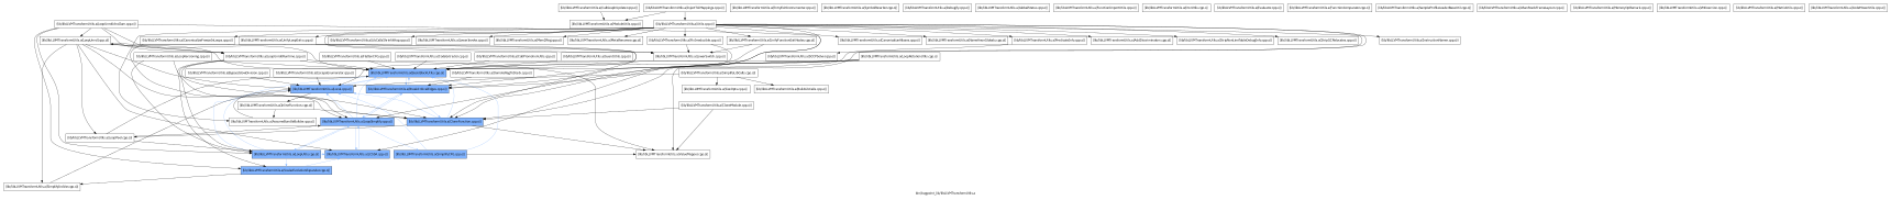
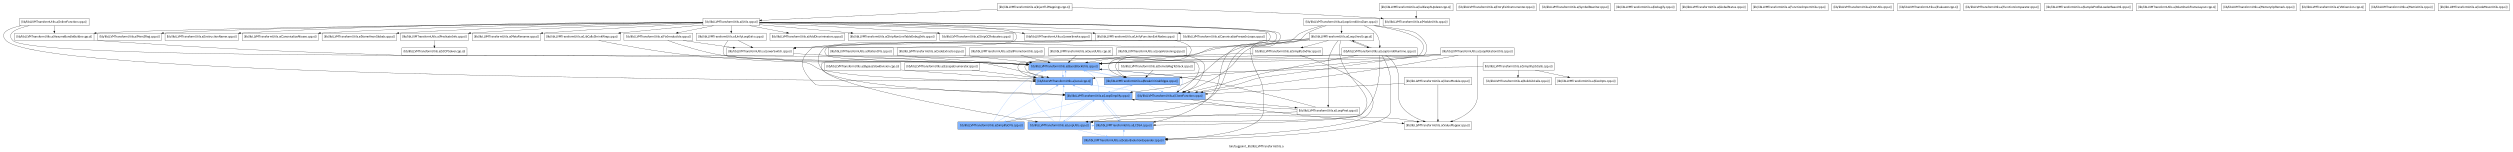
  digraph {
    fontname="IBM Plex Sans"
    label="bin/bugpoint_lib/libLLVMTransformUtils.a"
    rankdir=TB
    node [fontname="IBM Plex Sans" group=0 shape=box]
    edge [fontname="IBM Plex Sans"]
    n1 [fillcolor="0.600000 0.5 1" group=1 label="{lib/libLLVMTransformUtils.a(BasicBlockUtils.cpp.o)}" style=filled]
    n2 [fillcolor="0.600000 0.5 1" group=1 label="{lib/libLLVMTransformUtils.a(BreakCriticalEdges.cpp.o)}" style=filled]
    n3 [fillcolor="0.600000 0.5 1" group=1 label="{lib/libLLVMTransformUtils.a(Local.cpp.o)}" style=filled]
    n4 [fillcolor="0.600000 0.5 1" group=1 label="{lib/libLLVMTransformUtils.a(CloneFunction.cpp.o)}" style=filled]
    n5 [fillcolor="0.600000 0.5 1" group=1 label="{lib/libLLVMTransformUtils.a(LoopSimplify.cpp.o)}" style=filled]
    n6 [label="{lib/libLLVMTransformUtils.a(ValueMapper.cpp.o)}"]
    n7 [fillcolor="0.600000 0.5 1" group=1 label="{lib/libLLVMTransformUtils.a(LCSSA.cpp.o)}" style=filled]
    n8 [fillcolor="0.600000 0.5 1" group=1 label="{lib/libLLVMTransformUtils.a(LoopUtils.cpp.o)}" style=filled]
    n9 [fillcolor="0.600000 0.5 1" group=1 label="{lib/libLLVMTransformUtils.a(SimplifyCFG.cpp.o)}" style=filled]
    n10 [label="{lib/libLLVMTransformUtils.a(LoopPeel.cpp.o)}"]
    n11 [fillcolor="0.600000 0.5 1" group=1 label="{lib/libLLVMTransformUtils.a(ScalarEvolutionExpander.cpp.o)}" style=filled]
    n12 [label="{lib/libLLVMTransformUtils.a(CloneModule.cpp.o)}"]
    n13 [label="{lib/libLLVMTransformUtils.a(EntryExitInstrumenter.cpp.o)}"]
    n14 [label="{lib/libLLVMTransformUtils.a(FixIrreducible.cpp.o)}"]
    n15 [label="{lib/libLLVMTransformUtils.a(LowerSwitch.cpp.o)}"]
    n16 [label="{lib/libLLVMTransformUtils.a(InjectTLIMappings.cpp.o)}"]
    n17 [label="{lib/libLLVMTransformUtils.a(ModuleUtils.cpp.o)}"]
    n18 [label="{lib/libLLVMTransformUtils.a(Utils.cpp.o)}"]
    n19 [label="{lib/libLLVMTransformUtils.a(InstructionNamer.cpp.o)}"]
    n20 [label="{lib/libLLVMTransformUtils.a(LibCallsShrinkWrap.cpp.o)}"]
    n21 [label="{lib/libLLVMTransformUtils.a(LowerInvoke.cpp.o)}"]
    n22 [label="{lib/libLLVMTransformUtils.a(Mem2Reg.cpp.o)}"]
    n23 [label="{lib/libLLVMTransformUtils.a(MetaRenamer.cpp.o)}"]
    n24 [label="{lib/libLLVMTransformUtils.a(SymbolRewriter.cpp.o)}"]
    n25 [label="{lib/libLLVMTransformUtils.a(UnifyFunctionExitNodes.cpp.o)}"]
    n26 [label="{lib/libLLVMTransformUtils.a(UnifyLoopExits.cpp.o)}"]
    n27 [label="{lib/libLLVMTransformUtils.a(AssumeBundleBuilder.cpp.o)}"]
    n28 [label="{lib/libLLVMTransformUtils.a(CanonicalizeAliases.cpp.o)}"]
    n29 [label="{lib/libLLVMTransformUtils.a(CanonicalizeFreezeInLoops.cpp.o)}"]
    n30 [label="{lib/libLLVMTransformUtils.a(NameAnonGlobals.cpp.o)}"]
    n31 [label="{lib/libLLVMTransformUtils.a(PredicateInfo.cpp.o)}"]
    n32 [label="{lib/libLLVMTransformUtils.a(AddDiscriminators.cpp.o)}"]
    n33 [label="{lib/libLLVMTransformUtils.a(StripNonLineTableDebugInfo.cpp.o)}"]
    n34 [label="{lib/libLLVMTransformUtils.a(StripGCRelocates.cpp.o)}"]
    n35 [label="{lib/libLLVMTransformUtils.a(SCCPSolver.cpp.o)}"]
    n36 [label="{lib/libLLVMTransformUtils.a(BypassSlowDivision.cpp.o)}"]
    n37 [label="{lib/libLLVMTransformUtils.a(SimplifyLibCalls.cpp.o)}"]
    n38 [label="{lib/libLLVMTransformUtils.a(BuildLibCalls.cpp.o)}"]
    n39 [label="{lib/libLLVMTransformUtils.a(SizeOpts.cpp.o)}"]
    n40 [label="{lib/libLLVMTransformUtils.a(InlineFunction.cpp.o)}"]
    n41 [label="{lib/libLLVMTransformUtils.a(Debugify.cpp.o)}"]
    n42 [label="{lib/libLLVMTransformUtils.a(DemoteRegToStack.cpp.o)}"]
    n43 [label="{lib/libLLVMTransformUtils.a(EscapeEnumerator.cpp.o)}"]
    n44 [label="{lib/libLLVMTransformUtils.a(CallGraphUpdater.cpp.o)}"]
    n45 [label="{lib/libLLVMTransformUtils.a(GlobalStatus.cpp.o)}"]
    n46 [label="{lib/libLLVMTransformUtils.a(FunctionImportUtils.cpp.o)}"]
    n47 [label="{lib/libLLVMTransformUtils.a(CtorUtils.cpp.o)}"]
    n48 [label="{lib/libLLVMTransformUtils.a(Evaluator.cpp.o)}"]
    n49 [label="{lib/libLLVMTransformUtils.a(CodeExtractor.cpp.o)}"]
    n50 [label="{lib/libLLVMTransformUtils.a(CallPromotionUtils.cpp.o)}"]
    n51 [label="{lib/libLLVMTransformUtils.a(FunctionComparator.cpp.o)}"]
    n52 [label="{lib/libLLVMTransformUtils.a(SampleProfileLoaderBaseUtil.cpp.o)}"]
    n53 [label="{lib/libLLVMTransformUtils.a(ASanStackFrameLayout.cpp.o)}"]
    n54 [label="{lib/libLLVMTransformUtils.a(MemoryOpRemark.cpp.o)}"]
    n55 [label="{lib/libLLVMTransformUtils.a(GuardUtils.cpp.o)}"]
    n56 [label="{lib/libLLVMTransformUtils.a(VNCoercion.cpp.o)}"]
    n57 [label="{lib/libLLVMTransformUtils.a(SimplifyIndVar.cpp.o)}"]
    n58 [label="{lib/libLLVMTransformUtils.a(LoopVersioning.cpp.o)}"]
    n59 [label="{lib/libLLVMTransformUtils.a(LoopRotationUtils.cpp.o)}"]
    n60 [label="{lib/libLLVMTransformUtils.a(LoopUnroll.cpp.o)}"]
    n61 [label="{lib/libLLVMTransformUtils.a(LoopUnrollRuntime.cpp.o)}"]
    n62 [label="{lib/libLLVMTransformUtils.a(LoopUnrollAndJam.cpp.o)}"]
    n63 [label="{lib/libLLVMTransformUtils.a(MatrixUtils.cpp.o)}"]
    n64 [label="{lib/libLLVMTransformUtils.a(FlattenCFG.cpp.o)}"]
    n65 [label="{lib/libLLVMTransformUtils.a(CodeMoverUtils.cpp.o)}"]
    subgraph sub_1 {
      rank=same
      n1
    }
    subgraph sub_2 {
      rank=same
      n2
      n3
    }
    subgraph sub_3 {
      rank=same
      n4
      n5
    }
    subgraph sub_4 {
      rank=same
      n6
      n7
      n8
      n9
    }
    subgraph sub_5 {
      rank=same
      n1
    }
    subgraph sub_6 {
      rank=same
      n2
      n3
    }
    subgraph sub_7 {
      rank=same
      n4
      n5
    }
    subgraph sub_8 {
      rank=same
      n6
      n7
      n8
      n9
    }
    n1 -> n2 [color="0.600000 0.5 1"]
    n1 -> n3 [color="0.600000 0.5 1"]
    n2 -> n1 [color="0.600000 0.5 1"]
    n2 -> n4 [color="0.600000 0.5 1"]
    n2 -> n5 [color="0.600000 0.5 1"]
    n3 -> n1 [color="0.600000 0.5 1"]
    n4 -> n1 [color="0.600000 0.5 1"]
    n4 -> n3 [color="0.600000 0.5 1"]
    n4 -> n6
    n4 -> n10
    n5 -> n1 [color="0.600000 0.5 1"]
    n5 -> n2 [color="0.600000 0.5 1"]
    n5 -> n3 [color="0.600000 0.5 1"]
    n5 -> n7 [color="0.600000 0.5 1"]
    n5 -> n8 [color="0.600000 0.5 1"]
    n5 -> n9 [color="0.600000 0.5 1"]
    n7 -> n5 [color="0.600000 0.5 1"]
    n8 -> n1 [color="0.600000 0.5 1"]
    n8 -> n3 [color="0.600000 0.5 1"]
    n8 -> n5 [color="0.600000 0.5 1"]
    n8 -> n7 [color="0.600000 0.5 1"]
    n8 -> n11 [color="0.600000 0.5 1"]
    n9 -> n1 [color="0.600000 0.5 1"]
    n9 -> n3 [color="0.600000 0.5 1"]
    n9 -> n6
    n10 -> n1
    n10 -> n5
    n10 -> n8
    n11 -> n7 [color="0.600000 0.5 1"]
    n12 -> n4
    n12 -> n6
    n14 -> n1
    n14 -> n15
    n15 -> n1
    n16 -> n17
    n16 -> n18
    n18 -> n2
    n18 -> n5
    n18 -> n7
    n18 -> n14
    n18 -> n15
    n18 -> n19
    n18 -> n20
    n18 -> n21
    n18 -> n22
    n18 -> n23
    n18 -> n25
    n18 -> n26
    n18 -> n27
    n18 -> n28
    n18 -> n29
    n18 -> n30
    n18 -> n31
    n18 -> n32
    n18 -> n33
    n18 -> n34
+   n20 -> n1
    n25 -> n2
    n25 -> n15
    n26 -> n1
    n26 -> n15
    n27 -> n3
    n29 -> n5
    n31 -> n35
    n36 -> n3
    n37 -> n3
    n37 -> n38
    n37 -> n39
-   n3 -> n40
+   n40 -> n3
    n40 -> n4
    n40 -> n27
    n42 -> n2
    n43 -> n3
    n44 -> n17
    n49 -> n1
    n50 -> n1
    n55 -> n1
    n57 -> n3
-   n11 -> n57
+   n57 -> n11
    n58 -> n1
    n58 -> n4
    n58 -> n8
    n59 -> n1
    n59 -> n2
    n59 -> n3
    n59 -> n4
    n59 -> n6
    n60 -> n1
    n60 -> n3
    n60 -> n4
    n60 -> n5
    n60 -> n7
    n60 -> n10
    n60 -> n57
    n60 -> n61
    n61 -> n1
    n61 -> n4
    n61 -> n6
    n61 -> n8
    n61 -> n11
    n61 -> n60
    n62 -> n1
    n62 -> n4
    n62 -> n8
    n62 -> n11
    n62 -> n60
    n62 -> n61
    n64 -> n1
  }
